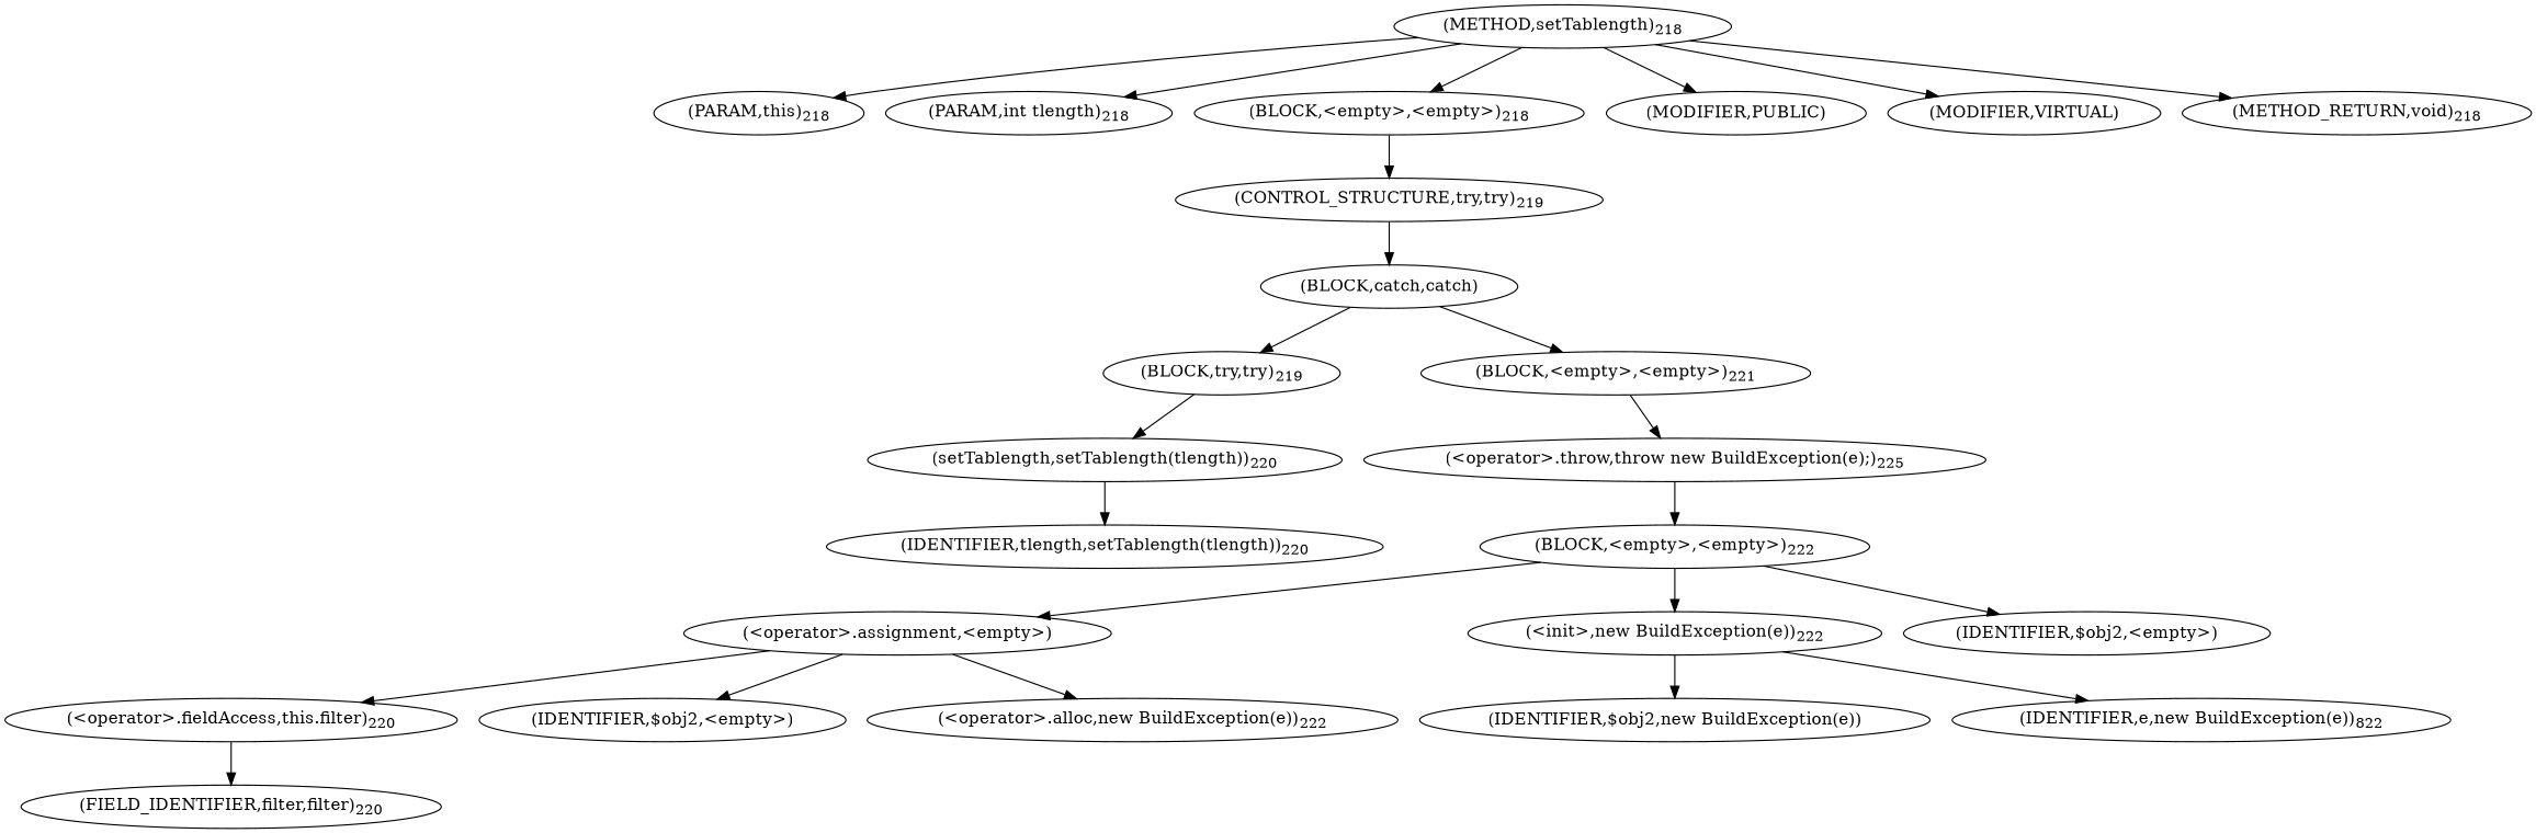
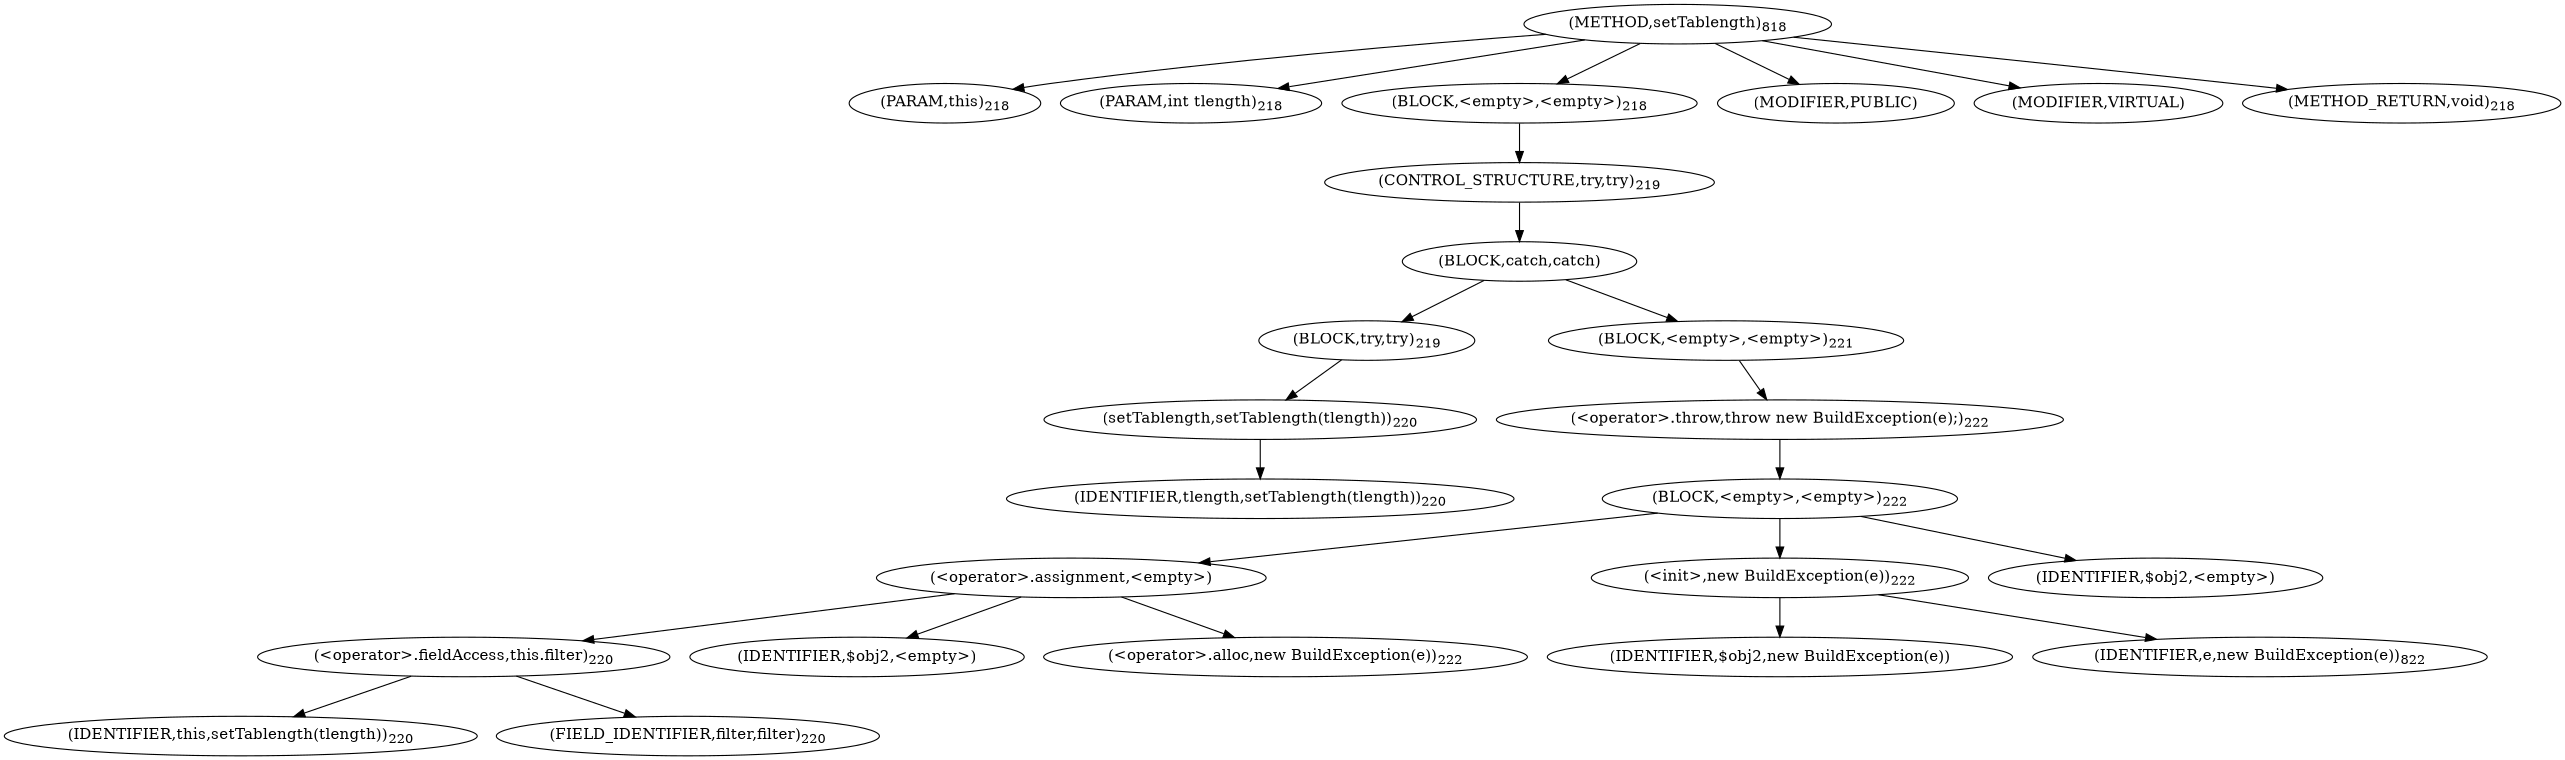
  digraph {
-   n1 [label=<(METHOD,setTablength)<SUB>218</SUB>>]
+   n1 [label=<(METHOD,setTablength)<SUB>818</SUB>>]
    n2 [label=<(PARAM,this)<SUB>218</SUB>>]
    n3 [label=<(PARAM,int tlength)<SUB>218</SUB>>]
    n4 [label=<(BLOCK,&lt;empty&gt;,&lt;empty&gt;)<SUB>218</SUB>>]
    n5 [label=<(MODIFIER,PUBLIC)>]
    n6 [label=<(MODIFIER,VIRTUAL)>]
    n7 [label=<(METHOD_RETURN,void)<SUB>218</SUB>>]
    n8 [label=<(CONTROL_STRUCTURE,try,try)<SUB>219</SUB>>]
    n9 [label=<(BLOCK,catch,catch)>]
    n10 [label=<(BLOCK,try,try)<SUB>219</SUB>>]
    n11 [label=<(setTablength,setTablength(tlength))<SUB>220</SUB>>]
    n12 [label=<(BLOCK,&lt;empty&gt;,&lt;empty&gt;)<SUB>221</SUB>>]
    n13 [label=<(IDENTIFIER,tlength,setTablength(tlength))<SUB>220</SUB>>]
    n14 [label=<(&lt;operator&gt;.fieldAccess,this.filter)<SUB>220</SUB>>]
+   n15 [label=<(IDENTIFIER,this,setTablength(tlength))<SUB>220</SUB>>]
    n16 [label=<(FIELD_IDENTIFIER,filter,filter)<SUB>220</SUB>>]
-   n17 [label=<(&lt;operator&gt;.throw,throw new BuildException(e);)<SUB>225</SUB>>]
+   n17 [label=<(&lt;operator&gt;.throw,throw new BuildException(e);)<SUB>222</SUB>>]
    n18 [label=<(BLOCK,&lt;empty&gt;,&lt;empty&gt;)<SUB>222</SUB>>]
    n19 [label=<(&lt;operator&gt;.assignment,&lt;empty&gt;)>]
    n20 [label=<(&lt;init&gt;,new BuildException(e))<SUB>222</SUB>>]
    n21 [label=<(IDENTIFIER,$obj2,&lt;empty&gt;)>]
    n22 [label=<(IDENTIFIER,$obj2,&lt;empty&gt;)>]
    n23 [label=<(&lt;operator&gt;.alloc,new BuildException(e))<SUB>222</SUB>>]
    n24 [label=<(IDENTIFIER,$obj2,new BuildException(e))>]
    n25 [label=<(IDENTIFIER,e,new BuildException(e))<SUB>822</SUB>>]
    n1 -> n2
    n1 -> n3
    n1 -> n4
    n1 -> n5
    n1 -> n6
    n1 -> n7
    n4 -> n8
    n8 -> n9
    n9 -> n10
    n9 -> n12
    n10 -> n11
    n11 -> n13
    n12 -> n17
+   n14 -> n15
    n14 -> n16
    n17 -> n18
    n18 -> n19
    n18 -> n20
    n18 -> n21
    n19 -> n14
    n19 -> n22
    n19 -> n23
    n20 -> n24
    n20 -> n25
  }
